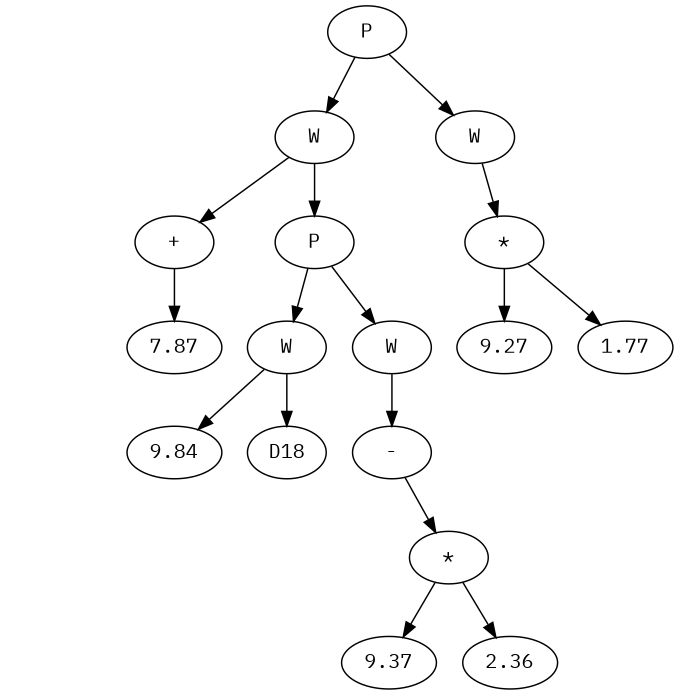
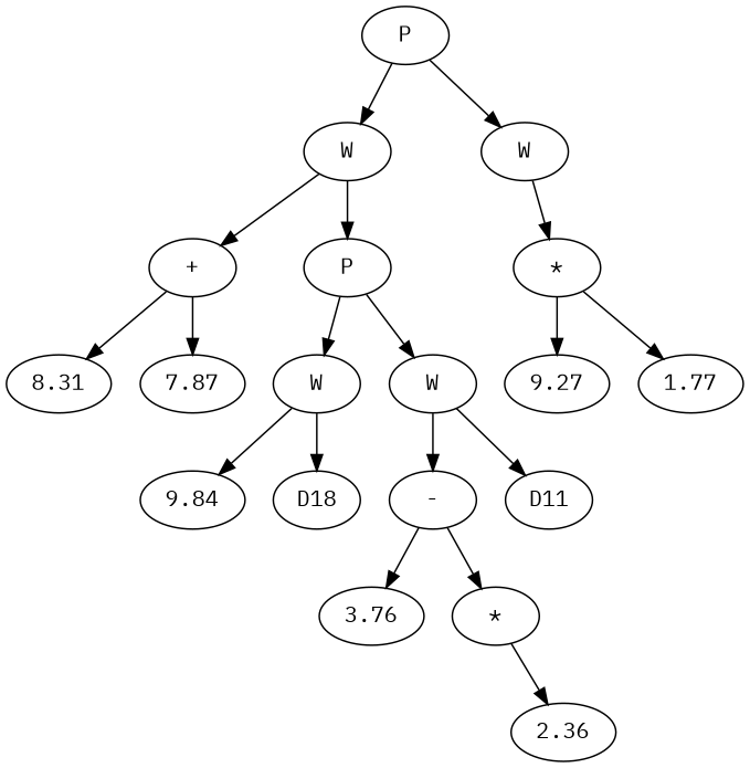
  digraph {
    fontname="IBM Plex Mono"
    node [fontname="IBM Plex Mono"]
    edge [fontname="IBM Plex Mono"]
    n1 [label=P]
    n2 [label=W]
    n3 [label=W]
    n4 [label="+"]
    n5 [label=P]
    n6 [label="*"]
+   n7 [label=8.31]
    n8 [label=7.87]
    n9 [label=W]
    n10 [label=W]
    n11 [label=9.84]
    n12 [label=D18]
    n13 [label="-"]
+   n14 [label=D11]
+   n15 [label=3.76]
    n16 [label="*"]
-   n17 [label=9.37]
    n18 [label=2.36]
    n19 [label=9.27]
    n20 [label=1.77]
    n1 -> n2
    n1 -> n3
    n2 -> n4
    n2 -> n5
    n3 -> n6
+   n4 -> n7
    n4 -> n8
    n5 -> n9
    n5 -> n10
    n6 -> n19
    n6 -> n20
    n9 -> n11
    n9 -> n12
    n10 -> n13
+   n10 -> n14
+   n13 -> n15
    n13 -> n16
-   n16 -> n17
    n16 -> n18
  }
